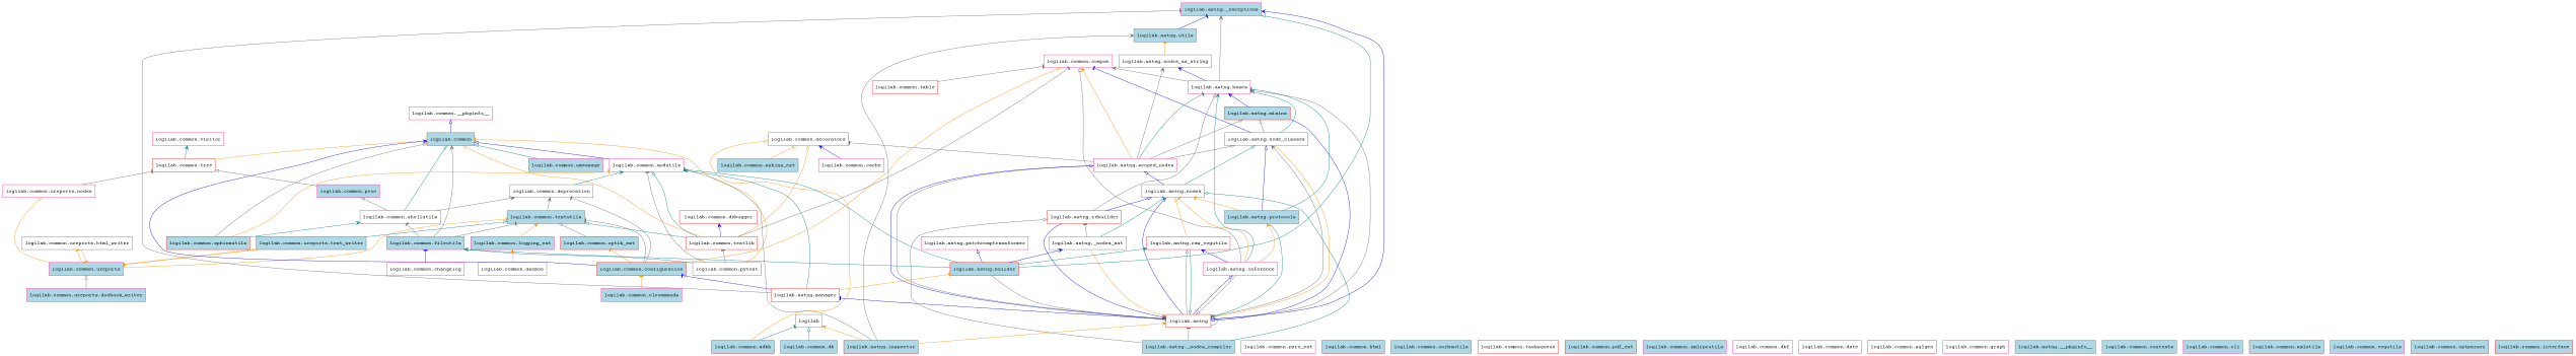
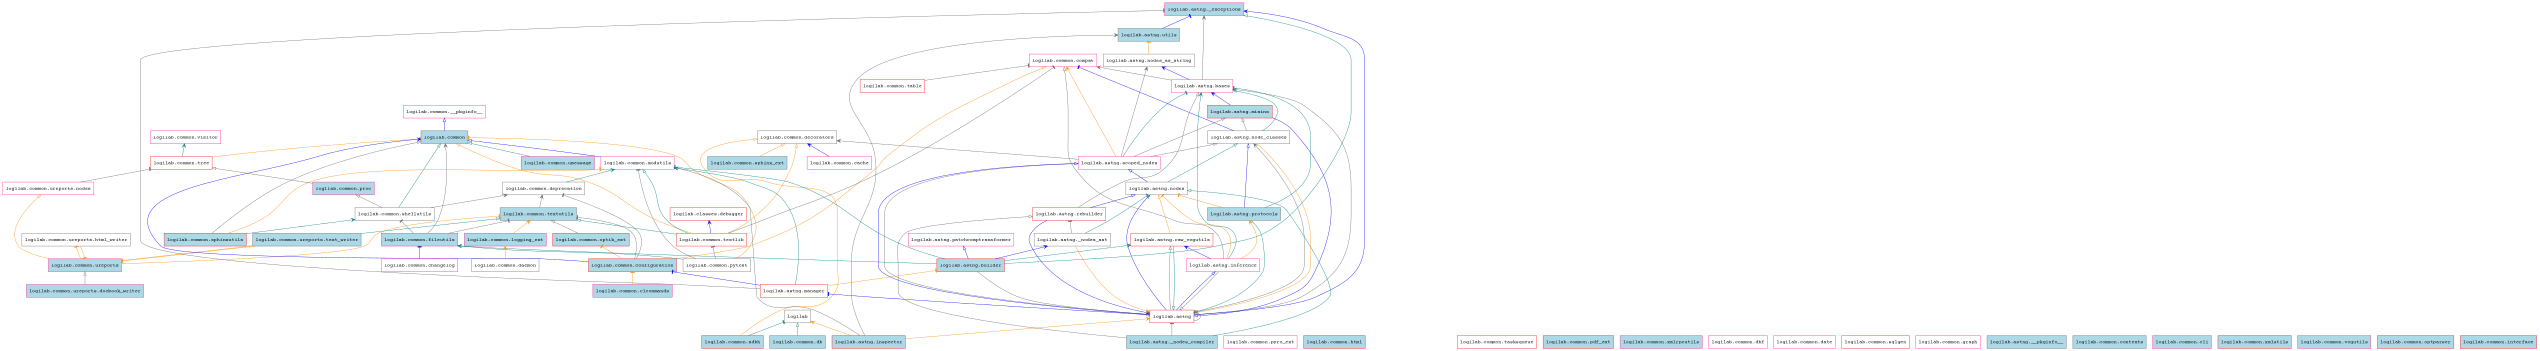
  digraph {
    fontname="Courier Prime"
    rankdir=BT
    node [color=deeppink fillcolor=white fontname="Courier Prime" shape=box style=filled]
    edge [arrowhead=onormal arrowtail=none color=gray40 fontname="Courier Prime"]
    n1 [fillcolor=lightblue label="logilab.common.ureports"]
    n2 [color=gray40 fillcolor=lightblue label="logilab.common.ureports.text_writer"]
    n3 [color=gray40 label="logilab.common.ureports.html_writer"]
    n4 [color=gray40 fillcolor=lightblue label="logilab.common.textutils"]
    n5 [label="logilab.common.ureports.nodes"]
    n6 [color=gray40 label="logilab.common.deprecation"]
    n7 [color=red label="logilab.common.tree"]
    n8 [color=red fillcolor=lightblue label="logilab.common.adbh"]
    n9 [color=gray40 label="logilab.common.decorators"]
    n10 [color=gray40 label=logilab]
    n11 [color=gray40 label="logilab.astng.nodes"]
    n12 [label="logilab.astng.scoped_nodes"]
    n13 [color=gray40 label="logilab.astng.node_classes"]
    n14 [color=red fillcolor=lightblue label="logilab.astng.mixins"]
    n15 [color=red label="logilab.astng"]
    n16 [label="logilab.astng.bases"]
    n17 [label="logilab.common.compat"]
    n18 [color=gray40 label="logilab.astng.nodes_as_string"]
    n19 [fillcolor=lightblue label="logilab.common.ureports.docbook_writer"]
    n20 [fillcolor=lightblue label="logilab.astng._exceptions"]
    n21 [color=red label="logilab.astng.raw_vcgutils"]
    n22 [color=red label="logilab.astng.manager"]
    n23 [label="logilab.astng.inference"]
    n24 [label="logilab.common.cache"]
    n25 [color=red label="logilab.astng.rebuilder"]
    n26 [color=red fillcolor=lightblue label="logilab.common.optik_ext"]
    n27 [fillcolor=lightblue label="logilab.common.clcommands"]
    n28 [color=red fillcolor=lightblue label="logilab.common.configuration"]
    n29 [color=gray40 fillcolor=lightblue label="logilab.common"]
    n30 [fillcolor=lightblue label="logilab.common.logging_ext"]
    n31 [color=gray40 fillcolor=lightblue label="logilab.astng.utils"]
    n32 [color=gray40 fillcolor=lightblue label="logilab.common.sphinx_ext"]
    n33 [label="logilab.common.pyro_ext"]
    n34 [color=red fillcolor=lightblue label="logilab.common.html"]
-   n35 [color=gray40 fillcolor=lightblue label="logilab.common.corbautils"]
    n36 [color=gray40 label="logilab.common.pytest"]
    n37 [label="logilab.common.modutils"]
    n38 [color=red label="logilab.common.testlib"]
    n39 [fillcolor=lightblue label="logilab.common.fileutils"]
-   n40 [color=red label="logilab.common.debugger"]
+   n40 [color=red label="logilab.classes.debugger"]
    n41 [color=gray40 label="logilab.common.shellutils"]
    n42 [label="logilab.common.__pkginfo__"]
    n43 [fillcolor=lightblue label="logilab.common.umessage"]
    n44 [color=gray40 fillcolor=lightblue label="logilab.astng._nodes_compiler"]
    n45 [color=red label="logilab.common.tasksqueue"]
    n46 [color=red fillcolor=lightblue label="logilab.common.sphinxutils"]
    n47 [fillcolor=lightblue label="logilab.common.proc"]
    n48 [label="logilab.common.visitor"]
    n49 [color=red fillcolor=lightblue label="logilab.common.pdf_ext"]
    n50 [color=red label="logilab.common.table"]
    n51 [fillcolor=lightblue label="logilab.common.xmlrpcutils"]
    n52 [color=red fillcolor=lightblue label="logilab.astng.inspector"]
    n53 [label="logilab.astng.patchcomptransformer"]
    n54 [color=red fillcolor=lightblue label="logilab.astng.builder"]
    n55 [color=gray40 label="logilab.astng._nodes_ast"]
    n56 [label="logilab.common.dbf"]
    n57 [label="logilab.common.date"]
    n58 [color=red label="logilab.common.sqlgen"]
    n59 [color=gray40 fillcolor=lightblue label="logilab.astng.protocols"]
    n60 [label="logilab.common.graph"]
    n61 [color=gray40 fillcolor=lightblue label="logilab.astng.__pkginfo__"]
    n62 [color=gray40 label="logilab.common.daemon"]
    n63 [color=gray40 fillcolor=lightblue label="logilab.common.contexts"]
    n64 [fillcolor=lightblue label="logilab.common.cli"]
    n65 [color=red fillcolor=lightblue label="logilab.common.xmlutils"]
    n66 [fillcolor=lightblue label="logilab.common.vcgutils"]
    n67 [color=red fillcolor=lightblue label="logilab.common.optparser"]
    n68 [label="logilab.common.changelog"]
    n69 [color=red fillcolor=lightblue label="logilab.common.interface"]
    n70 [color=gray40 fillcolor=lightblue label="logilab.common.db"]
    n1 -> n2 [color=darkorange]
    n1 -> n3 [arrowhead=tee color=darkorange]
    n1 -> n4 [arrowhead=tee color=darkorange]
    n1 -> n5 [color=darkorange]
    n2 -> n1 [arrowhead=tee color=darkorange]
    n2 -> n4 [color=teal]
    n3 -> n1 [arrowhead=tee color=darkorange]
    n4 -> n6 [arrowhead=vee]
    n5 -> n7 [arrowhead=tee]
    n6 -> n37 [arrowhead=vee color=teal]
    n7 -> n29 [arrowhead=tee color=darkorange]
    n7 -> n48 [arrowhead=vee color=teal]
    n8 -> n9 [color=darkorange]
    n8 -> n10 [arrowhead=tee color=teal]
    n11 -> n12 [color=blue]
    n11 -> n13 [color=teal]
-   n12 -> n9 [arrowhead=tee]
+   n12 -> n9 [arrowhead=vee]
    n12 -> n13
    n12 -> n14
    n12 -> n15
    n12 -> n16 [arrowhead=tee color=teal]
    n12 -> n17 [arrowhead=vee color=darkorange]
    n12 -> n18 [arrowhead=vee]
    n13 -> n14
    n13 -> n15 [arrowhead=vee color=darkorange]
    n13 -> n16 [color=teal]
    n13 -> n17 [arrowhead=tee color=blue]
    n14 -> n15 [color=blue]
    n14 -> n16 [arrowhead=vee color=blue]
    n15 -> n11 [color=blue]
    n15 -> n12 [color=blue]
    n15 -> n13 [arrowhead=vee]
    n15 -> n15 [arrowhead=tee]
    n15 -> n16 [arrowhead=vee]
    n15 -> n20 [arrowhead=vee color=blue]
    n15 -> n21
    n15 -> n22 [arrowhead=tee color=blue]
    n15 -> n23 [color=blue]
    n16 -> n17 [arrowhead=vee]
    n16 -> n18 [arrowhead=vee color=blue]
    n16 -> n20 [arrowhead=vee]
    n18 -> n31 [arrowhead=tee color=darkorange]
    n19 -> n1
    n21 -> n11 [color=darkorange]
    n21 -> n15 [color=teal]
    n22 -> n20 [arrowhead=tee]
    n22 -> n28 [arrowhead=tee color=blue]
    n22 -> n37 [arrowhead=vee color=teal]
    n22 -> n54 [arrowhead=tee color=darkorange]
    n23 -> n11 [arrowhead=tee color=darkorange]
    n23 -> n15
    n23 -> n16 [arrowhead=vee color=teal]
    n23 -> n17
    n23 -> n21 [arrowhead=vee color=blue]
    n23 -> n59 [arrowhead=vee color=darkorange]
    n24 -> n9 [arrowhead=vee color=blue]
    n25 -> n11 [color=blue]
    n25 -> n15 [arrowhead=vee color=blue]
    n25 -> n16
    n26 -> n4
    n27 -> n28 [arrowhead=tee color=darkorange]
    n28 -> n4 [arrowhead=tee]
    n28 -> n6 [arrowhead=tee]
    n28 -> n17 [color=darkorange]
    n28 -> n26 [arrowhead=tee color=darkorange]
    n28 -> n29 [arrowhead=vee color=blue]
    n29 -> n42 [color=blue]
    n30 -> n4 [arrowhead=vee color=darkorange]
    n31 -> n20 [arrowhead=tee color=blue]
    n32 -> n9 [color=darkorange]
    n36 -> n29 [arrowhead=tee color=darkorange]
    n36 -> n37 [arrowhead=tee]
    n36 -> n38 [arrowhead=tee]
    n36 -> n39 [color=teal]
    n37 -> n29 [color=blue]
    n38 -> n4 [color=teal]
    n38 -> n9 [color=darkorange]
    n38 -> n17 [arrowhead=tee]
    n38 -> n29 [color=darkorange]
    n38 -> n37 [color=teal]
    n38 -> n40 [arrowhead=vee color=blue]
    n39 -> n4 [arrowhead=tee]
    n39 -> n29 [arrowhead=vee]
    n39 -> n41 [arrowhead=tee]
    n41 -> n6 [arrowhead=vee]
    n41 -> n29 [color=teal]
    n41 -> n47
    n43 -> n29 [color=teal]
    n44 -> n11 [color=teal]
    n44 -> n15 [arrowhead=tee]
    n44 -> n25
    n46 -> n29
    n46 -> n37 [arrowhead=tee color=darkorange]
    n46 -> n41 [arrowhead=vee color=teal]
    n47 -> n7
    n50 -> n17 [arrowhead=tee]
    n52 -> n10 [arrowhead=vee color=darkorange]
    n52 -> n15 [arrowhead=vee color=darkorange]
    n52 -> n31 [arrowhead=vee]
    n52 -> n37
    n54 -> n15 [arrowhead=tee]
    n54 -> n20 [color=teal]
    n54 -> n21 [arrowhead=vee color=teal]
    n54 -> n37 [arrowhead=tee color=teal]
    n54 -> n39 [arrowhead=vee color=teal]
    n54 -> n53 [color=blue]
    n54 -> n55 [arrowhead=vee color=blue]
    n55 -> n11 [arrowhead=tee color=teal]
    n55 -> n15 [arrowhead=vee color=darkorange]
    n55 -> n25 [arrowhead=tee]
    n59 -> n11 [arrowhead=tee color=darkorange]
    n59 -> n13 [color=blue]
    n59 -> n15 [color=teal]
    n59 -> n16 [arrowhead=tee color=teal]
    n62 -> n30 [arrowhead=vee color=darkorange]
    n68 -> n39 [arrowhead=tee color=blue]
    n70 -> n10 [color=teal]
  }
